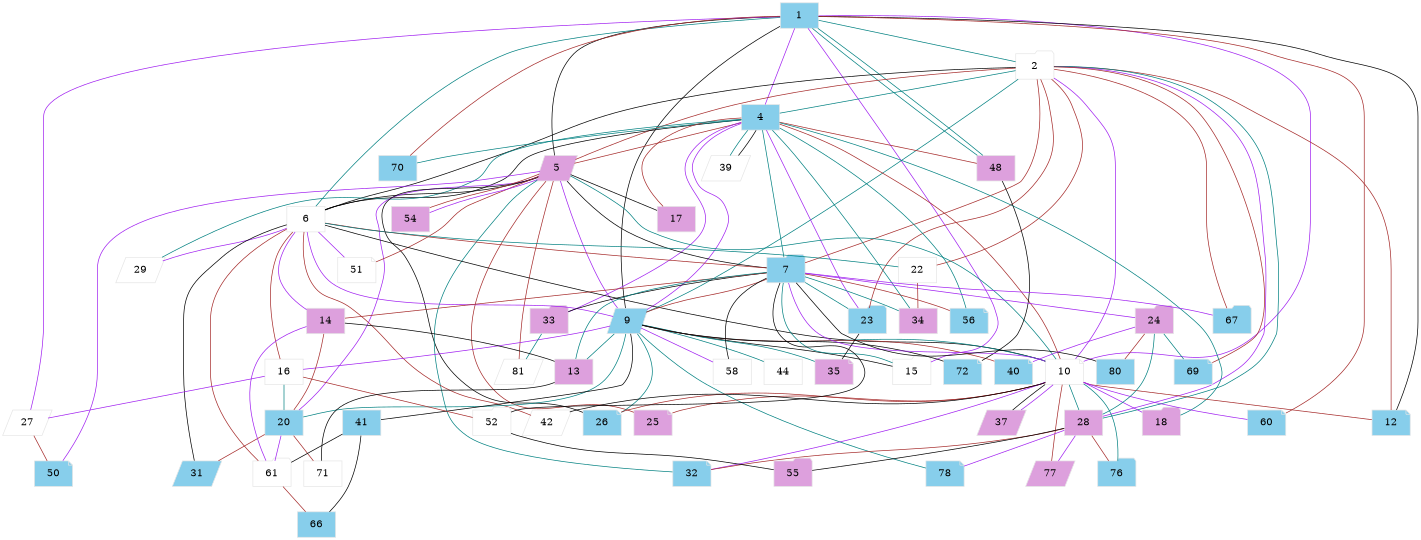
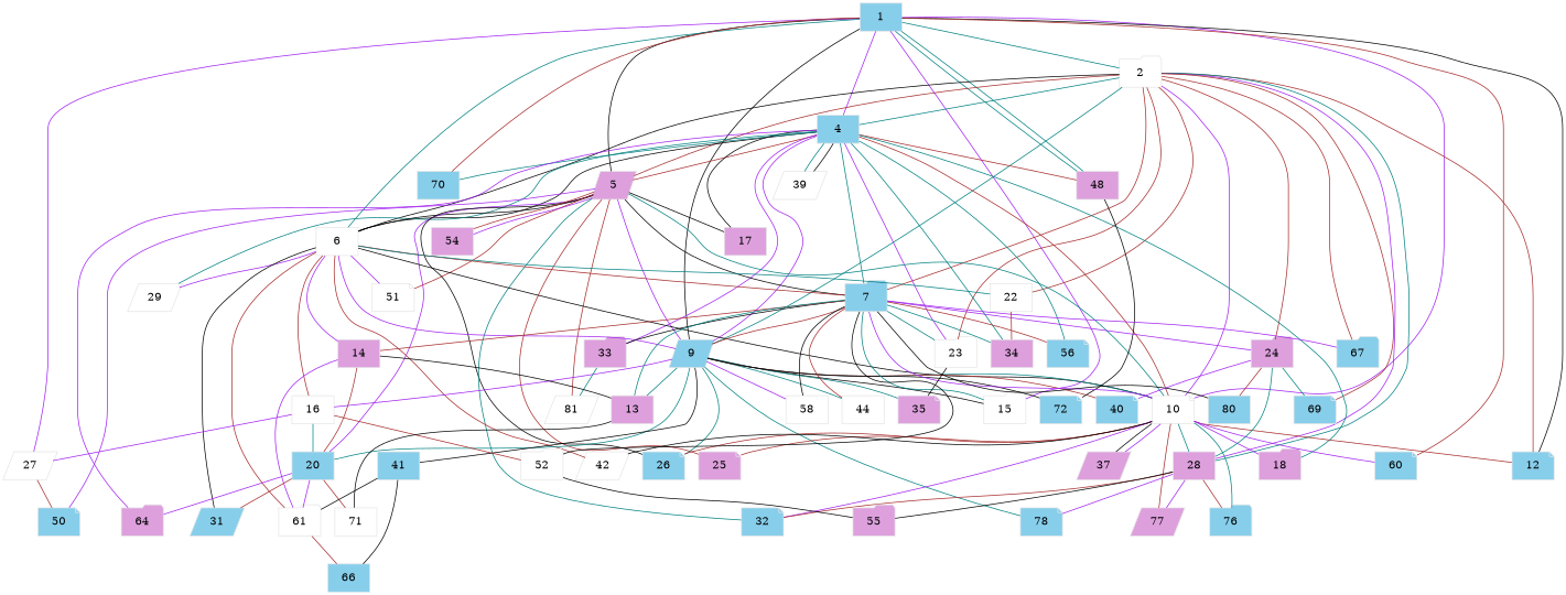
  graph {
    node [color=gray90 fillcolor=skyblue shape=box style=filled]
    edge [color=brown]
    1 [super="+79"]
    2 [fillcolor=white shape=folder super="+3"]
    4 [super="+47"]
    5 [fillcolor=plum shape=parallelogram super="+56"]
    6 [fillcolor=white super="+53"]
    9 [shape=parallelogram super="+68"]
    10 [fillcolor=white shape=note super="+11"]
    12 [shape=note super="+46"]
    15 [fillcolor=white shape=folder super="+65"]
    27 [fillcolor=white shape=parallelogram]
    48 [fillcolor=plum super="+62"]
    60 [shape=note]
    70
    7 [shape=folder super="+8"]
    22 [fillcolor=white]
-   23 [shape=folder super="+30"]
+   23 [fillcolor=white shape=folder super="+30"]
    24 [fillcolor=plum shape=folder super="+77"]
    28 [fillcolor=plum super="+43"]
    67 [shape=folder]
    69 [shape=note]
    34 [fillcolor=plum super="+71"]
    17 [fillcolor=plum]
    18 [fillcolor=plum shape=folder super="+59"]
    29 [fillcolor=white shape=parallelogram]
    33 [fillcolor=plum shape=folder]
    n26 [label=56 shape=note]
    39 [fillcolor=white shape=parallelogram]
+   64 [fillcolor=plum shape=folder]
    20 [super="+45"]
    25 [fillcolor=plum shape=note]
    26 [shape=note super="+58"]
    50 [shape=note]
    51 [fillcolor=white shape=note]
    54 [fillcolor=plum]
    81 [fillcolor=white shape=parallelogram]
    32 [shape=note]
    14 [fillcolor=plum super="+19"]
    16 [fillcolor=white super="+49"]
    31 [shape=parallelogram]
    42 [fillcolor=white shape=parallelogram]
    61 [fillcolor=white shape=folder super="+73"]
    13 [fillcolor=plum]
    n43 [fillcolor=white label=58]
    44 [fillcolor=white]
    52 [fillcolor=white shape=folder]
    80
    35 [fillcolor=plum shape=note super="+57"]
    40 [shape=note]
    41 [super="+74"]
    72 [shape=note]
    78 [shape=note]
    37 [fillcolor=plum shape=parallelogram super="+63"]
    n53 [fillcolor=plum label=77 shape=parallelogram]
    76 [shape=folder]
    55 [fillcolor=plum shape=folder]
    n56 [fillcolor=white label=71]
    66
    1 -- 2 [color=teal weight=2]
    1 -- 4 [color=purple]
    1 -- 5 [color=black weight=2]
    1 -- 6 [color=teal]
    1 -- 9 [color=black]
    1 -- 10 [color=purple]
    1 -- 12 [color=black]
    1 -- 15 [color=purple]
    1 -- 27 [color=purple]
    1 -- 48 [color=teal]
    1 -- 48 [color=teal]
    1 -- 60
    1 -- 70
    2 -- 4 [color=teal weight=2]
    2 -- 5 [weight=2]
    2 -- 6 [color=black weight=2]
    2 -- 9 [color=teal weight=2]
    2 -- 10 [color=purple weight=3]
    2 -- 12
    2 -- 7 [weight=4]
    2 -- 22
    2 -- 23
+   2 -- 24
    2 -- 28 [color=purple]
    2 -- 28 [color=teal]
    2 -- 67
    2 -- 69
    4 -- 5
    4 -- 6 [color=black]
    4 -- 9 [color=purple]
    4 -- 10
    4 -- 48
    4 -- 70 [color=teal]
    4 -- 7 [color=teal weight=2]
    4 -- 23 [color=purple weight=2]
    4 -- 34 [color=teal]
-   4 -- 17
+   4 -- 17 [color=black]
    4 -- 18 [color=teal]
    4 -- 29 [color=teal]
    4 -- 33 [color=purple]
    4 -- n26 [color=teal]
    4 -- 39 [color=teal]
    4 -- 39 [color=black]
+   4 -- 64 [color=purple]
    5 -- 6 [color=black]
    5 -- 9 [color=purple]
    5 -- 10 [color=teal]
    5 -- 7 [color=black weight=2]
    5 -- 17 [color=black]
    5 -- 20 [color=purple]
    5 -- 25
    5 -- 26 [color=black]
    5 -- 50 [color=purple]
    5 -- 51
    5 -- 54
    5 -- 54 [color=purple]
    5 -- 81
    5 -- 32 [color=teal]
    6 -- 9 [color=purple]
    6 -- 10 [color=black]
    6 -- 7 [weight=3]
    6 -- 22 [color=teal]
    6 -- 29 [color=purple]
    6 -- 51 [color=purple]
    6 -- 14 [color=purple]
    6 -- 16
    6 -- 31 [color=black]
    6 -- 42
    6 -- 61
    9 -- 10 [color=teal]
    9 -- 15 [color=black weight=3]
    9 -- 20 [color=teal]
    9 -- 26 [color=teal]
    9 -- 16 [color=purple]
    9 -- 13 [color=teal]
    9 -- n43 [color=purple]
    9 -- 44 [color=teal]
    9 -- 35 [color=teal weight=2]
    9 -- 40
    9 -- 41 [color=black]
    9 -- 72 [color=black]
    9 -- 78 [color=teal]
    10 -- 12
    10 -- 60 [color=purple]
    10 -- 28 [color=teal]
    10 -- 18 [color=purple weight=2]
    10 -- 25
    10 -- 26
    10 -- 32 [color=purple]
    10 -- 42 [color=black]
    10 -- 37 [color=black]
    10 -- 37 [color=purple]
    10 -- n53
    10 -- 76 [color=teal]
    27 -- 50
    48 -- 72 [color=black]
    7 -- 9 [weight=2]
    7 -- 10 [color=purple weight=2]
    7 -- 15 [color=teal]
    7 -- 23 [color=teal]
    7 -- 24 [color=purple]
    7 -- 67 [color=purple]
    7 -- 34 [color=teal]
    7 -- 33 [color=black]
    7 -- n26
    7 -- 14 [weight=2]
    7 -- 13 [color=teal]
    7 -- n43 [color=black]
+   7 -- 44
    7 -- 52 [color=black]
    7 -- 80 [color=black]
    22 -- 34
    23 -- 35 [color=black]
    24 -- 28 [color=teal]
    24 -- 69 [color=teal]
    24 -- 80
    24 -- 40 [color=purple]
    28 -- 32
    28 -- 78 [color=purple]
    28 -- n53 [color=purple]
    28 -- 76
    28 -- 55 [color=black]
    33 -- 81 [color=teal]
+   20 -- 64 [color=purple]
    20 -- 31
    20 -- 61 [color=purple]
    20 -- n56
    14 -- 20
    14 -- 61 [color=purple]
    14 -- 13 [color=black]
    16 -- 27 [color=purple]
    16 -- 20 [color=teal]
    16 -- 52
    61 -- 66
    13 -- n56 [color=black]
    52 -- 55 [color=black]
    41 -- 61 [color=black]
    41 -- 66 [color=black]
  }
